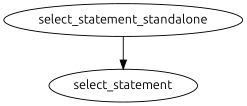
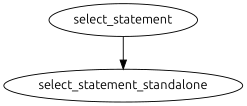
  digraph {
    fontname=Ubuntu
    node [fontname=Ubuntu]
    select_statement_standalone
    select_statement
-   select_statement_standalone -> select_statement [fontname=Ubuntu]
+   select_statement -> select_statement_standalone [fontname=Ubuntu]
  }
